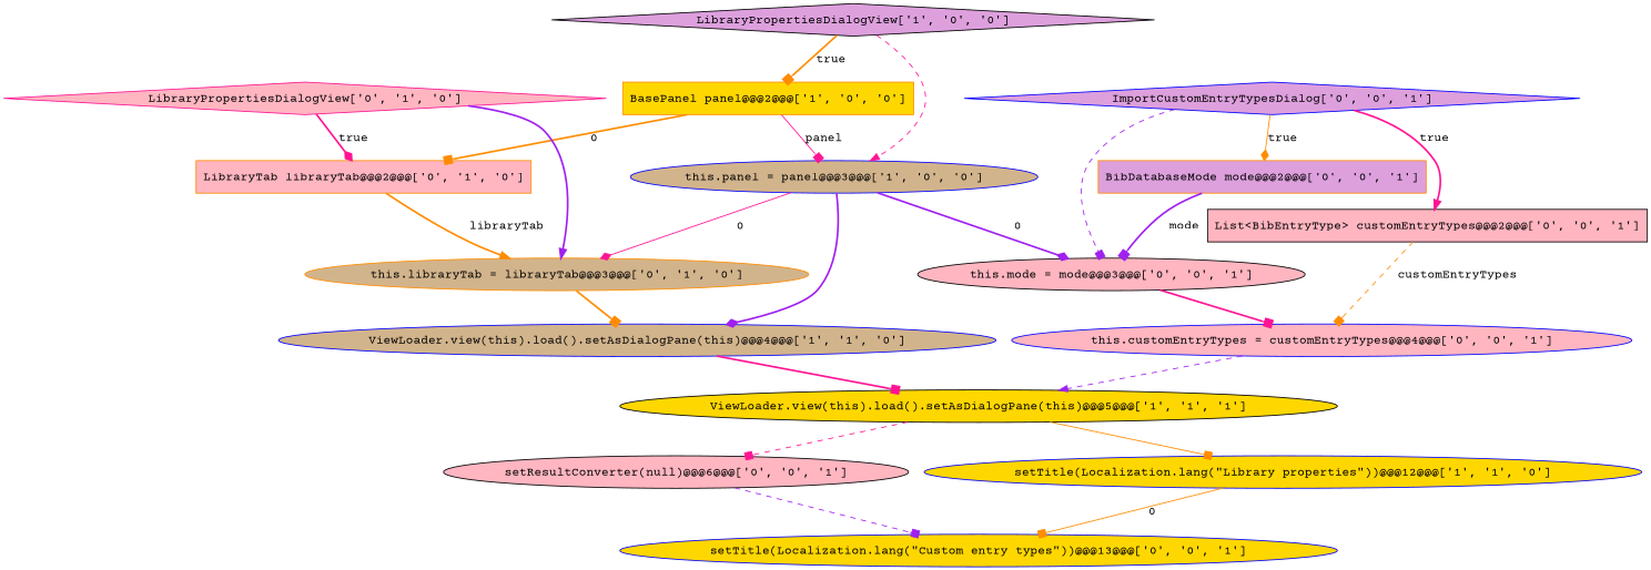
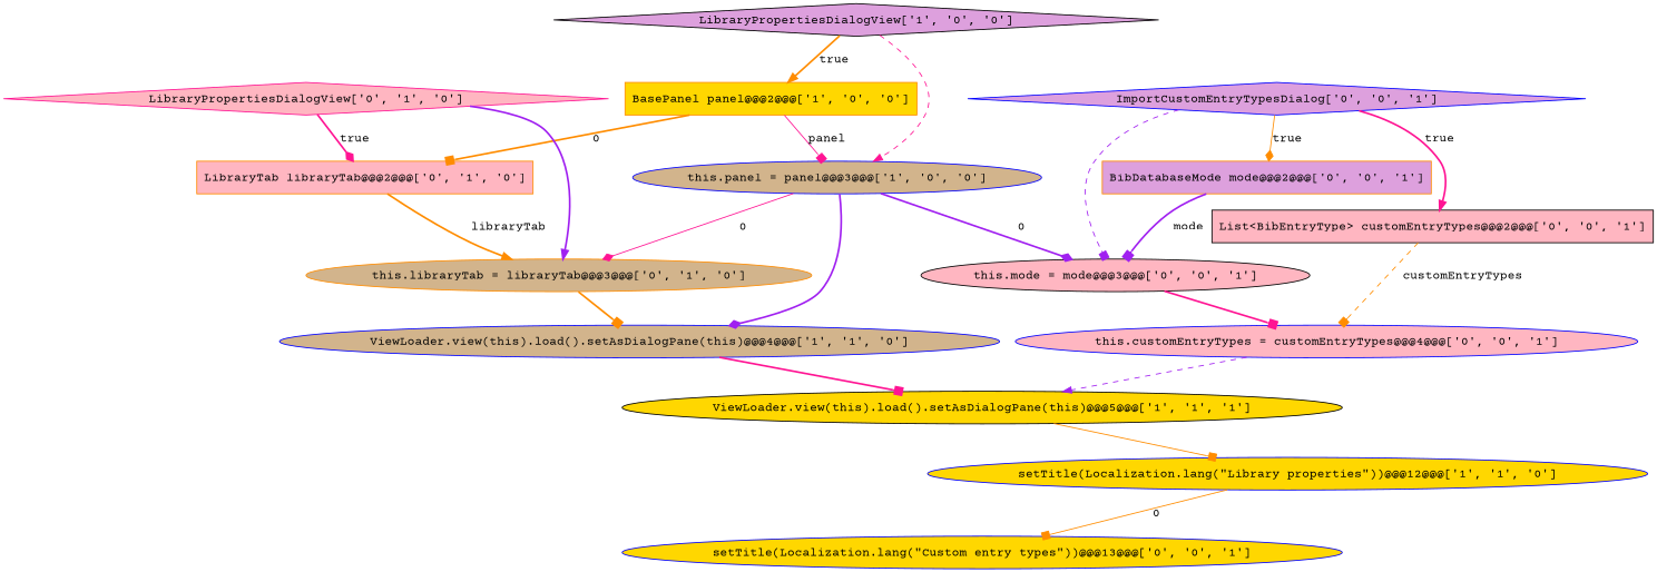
  digraph {
    fontname="Courier Prime"
    node [color=blue fillcolor=lightpink fontname="Courier Prime" shape=ellipse style=filled]
    edge [arrowhead=box color=deeppink fontname="Courier Prime" style=bold]
    n1 [fillcolor=tan label="this.panel = panel@@@3@@@['1', '0', '0']"]
    n2 [color=black label="this.mode = mode@@@3@@@['0', '0', '1']"]
    n3 [fillcolor=tan label="ViewLoader.view(this).load().setAsDialogPane(this)@@@4@@@['1', '1', '0']"]
    n4 [color=darkorange fillcolor=tan label="this.libraryTab = libraryTab@@@3@@@['0', '1', '0']"]
    n5 [label="this.customEntryTypes = customEntryTypes@@@4@@@['0', '0', '1']"]
    n6 [color=black fillcolor=gold label="ViewLoader.view(this).load().setAsDialogPane(this)@@@5@@@['1', '1', '1']"]
    n7 [color=black fillcolor=plum label="LibraryPropertiesDialogView['1', '0', '0']" shape=diamond]
    n8 [color=darkorange fillcolor=gold label="BasePanel panel@@@2@@@['1', '0', '0']" shape=box]
    n9 [color=darkorange label="LibraryTab libraryTab@@@2@@@['0', '1', '0']" shape=box]
    n10 [color=deeppink label="LibraryPropertiesDialogView['0', '1', '0']" shape=diamond]
    n11 [fillcolor=gold label="setTitle(Localization.lang(\"Custom entry types\"))@@@13@@@['0', '0', '1']"]
    n12 [fillcolor=plum label="ImportCustomEntryTypesDialog['0', '0', '1']" shape=diamond]
    n13 [color=darkorange fillcolor=plum label="BibDatabaseMode mode@@@2@@@['0', '0', '1']" shape=box]
    n14 [color=black label="List<BibEntryType> customEntryTypes@@@2@@@['0', '0', '1']" shape=box]
-   n15 [color=black label="setResultConverter(null)@@@6@@@['0', '0', '1']"]
    n16 [fillcolor=gold label="setTitle(Localization.lang(\"Library properties\"))@@@12@@@['1', '1', '0']"]
    n1 -> n2 [arrowhead=diamond color=purple label=0]
    n1 -> n3 [arrowhead=diamond color=purple]
    n1 -> n4 [arrowhead=diamond label=0 style=solid]
    n2 -> n5
    n3 -> n6
    n4 -> n3 [color=darkorange]
    n5 -> n6 [arrowhead=normal color=purple style=dashed]
-   n6 -> n15 [style=dashed]
    n6 -> n16 [color=darkorange style=solid]
    n7 -> n1 [arrowhead=normal style=dashed]
-   n7 -> n8 [color=darkorange label=true]
+   n7 -> n8 [arrowhead=normal color=darkorange label=true]
    n8 -> n1 [label=panel style=solid]
    n8 -> n9 [color=darkorange label=0]
    n9 -> n4 [arrowhead=normal color=darkorange label=libraryTab]
    n10 -> n4 [arrowhead=normal color=purple]
    n10 -> n9 [arrowhead=diamond label=true]
    n12 -> n2 [color=purple style=dashed]
    n12 -> n13 [arrowhead=diamond color=darkorange label=true style=solid]
    n12 -> n14 [arrowhead=normal label=true]
    n13 -> n2 [color=purple label=mode]
    n14 -> n5 [color=darkorange label=customEntryTypes style=dashed]
-   n15 -> n11 [color=purple style=dashed]
    n16 -> n11 [color=darkorange label=0 style=solid]
  }
